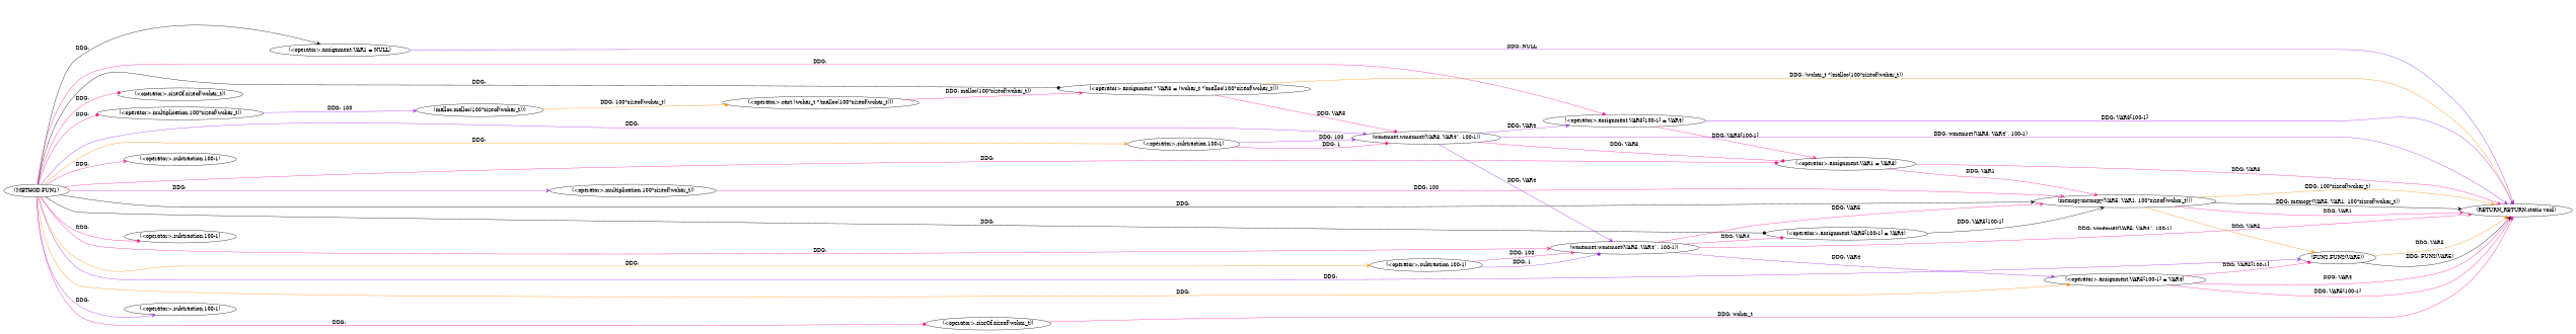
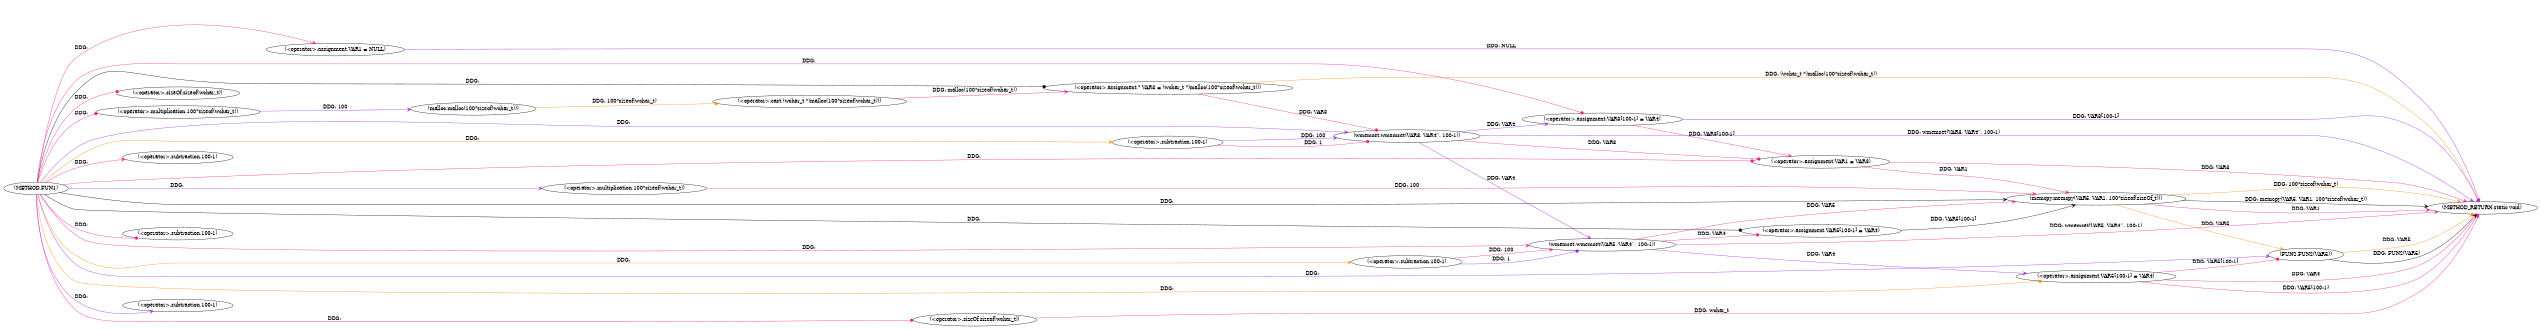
  digraph {
    rankdir=LR
    edge [arrowhead=vee color=deeppink]
    n1 [label="(METHOD,FUN1)"]
    n2 [label="(<operator>.assignment,VAR1 = NULL)"]
    n3 [label="(<operator>.assignment,* VAR3 = (wchar_t *)malloc(100*sizeof(wchar_t)))"]
    n4 [label="(<operator>.multiplication,100*sizeof(wchar_t))"]
    n5 [label="(<operator>.sizeOf,sizeof(wchar_t))"]
    n6 [label="(wmemset,wmemset(VAR8, VAR4'', 100-1))"]
    n7 [label="(<operator>.subtraction,100-1)"]
    n8 [label="(<operator>.assignment,VAR3[100-1] = VAR4)"]
    n9 [label="(<operator>.subtraction,100-1)"]
    n10 [label="(<operator>.assignment,VAR1 = VAR3)"]
    n11 [label="(wmemset,wmemset(VAR5, VAR4'', 100-1))"]
    n12 [label="(<operator>.subtraction,100-1)"]
    n13 [label="(<operator>.assignment,VAR5[100-1] = VAR4)"]
    n14 [label="(<operator>.subtraction,100-1)"]
-   n15 [label="(memcpy,memcpy(VAR5, VAR1, 100*sizeof(wchar_t)))"]
+   n15 [label="(memcpy,memcpy(VAR5, VAR1, 100*sizeof(sizeOf_t)))"]
    n16 [label="(<operator>.multiplication,100*sizeof(wchar_t))"]
    n17 [label="(<operator>.sizeOf,sizeof(wchar_t))"]
    n18 [label="(<operator>.assignment,VAR5[100-1] = VAR4)"]
    n19 [label="(<operator>.subtraction,100-1)"]
    n20 [label="(FUN2,FUN2(VAR5))"]
-   n21 [label="(RETURN_RETURN,static void)"]
+   n21 [label="(METHOD_RETURN,static void)"]
    n22 [label="(malloc,malloc(100*sizeof(wchar_t)))"]
    n23 [label="(<operator>.cast,(wchar_t *)malloc(100*sizeof(wchar_t)))"]
-   n1 -> n2 [color=black label="DDG: "]
+   n1 -> n2 [label="DDG: "]
    n1 -> n3 [arrowhead=dot color=black label="DDG: "]
    n1 -> n4 [arrowhead=dot label="DDG: "]
    n1 -> n5 [arrowhead=dot label="DDG: "]
    n1 -> n6 [color=purple label="DDG: "]
    n1 -> n7 [color=darkorange label="DDG: "]
    n1 -> n8 [arrowhead=dot label="DDG: "]
    n1 -> n9 [label="DDG: "]
    n1 -> n10 [arrowhead=dot label="DDG: "]
    n1 -> n11 [label="DDG: "]
    n1 -> n12 [color=darkorange label="DDG: "]
    n1 -> n13 [arrowhead=dot color=black label="DDG: "]
    n1 -> n14 [arrowhead=dot label="DDG: "]
    n1 -> n15 [color=black label="DDG: "]
    n1 -> n16 [color=purple label="DDG: "]
    n1 -> n17 [arrowhead=dot label="DDG: "]
    n1 -> n18 [arrowhead=dot color=darkorange label="DDG: "]
    n1 -> n19 [color=purple label="DDG: "]
    n1 -> n20 [color=purple label="DDG: "]
    n2 -> n21 [color=purple label="DDG: NULL"]
    n3 -> n6 [arrowhead=dot label="DDG: VAR3"]
    n3 -> n21 [arrowhead=dot color=darkorange label="DDG: (wchar_t *)malloc(100*sizeof(wchar_t))"]
    n4 -> n22 [color=purple label="DDG: 100"]
    n6 -> n8 [color=purple label="DDG: VAR4"]
    n6 -> n10 [arrowhead=dot label="DDG: VAR3"]
    n6 -> n11 [color=purple label="DDG: VAR4"]
    n6 -> n21 [color=purple label="DDG: wmemset(VAR3, VAR4'', 100-1)"]
    n7 -> n6 [color=purple label="DDG: 100"]
    n7 -> n6 [arrowhead=dot label="DDG: 1"]
    n8 -> n10 [label="DDG: VAR3[100-1]"]
    n8 -> n21 [arrowhead=dot color=purple label="DDG: VAR3[100-1]"]
    n10 -> n15 [label="DDG: VAR1"]
    n10 -> n21 [label="DDG: VAR3"]
    n11 -> n13 [arrowhead=dot label="DDG: VAR4"]
    n11 -> n15 [label="DDG: VAR5"]
    n11 -> n18 [color=purple label="DDG: VAR4"]
    n11 -> n21 [label="DDG: wmemset(VAR5, VAR4'', 100-1)"]
    n12 -> n11 [label="DDG: 100"]
    n12 -> n11 [arrowhead=dot color=purple label="DDG: 1"]
    n13 -> n15 [color=black label="DDG: VAR5[100-1]"]
    n15 -> n20 [color=darkorange label="DDG: VAR5"]
    n15 -> n21 [label="DDG: VAR1"]
    n15 -> n21 [color=darkorange label="DDG: 100*sizeof(wchar_t)"]
    n15 -> n21 [color=black label="DDG: memcpy(VAR5, VAR1, 100*sizeof(wchar_t))"]
    n16 -> n15 [label="DDG: 100"]
    n17 -> n21 [label="DDG: wchar_t"]
    n18 -> n20 [arrowhead=dot label="DDG: VAR5[100-1]"]
    n18 -> n21 [arrowhead=dot label="DDG: VAR4"]
    n18 -> n21 [label="DDG: VAR5[100-1]"]
    n20 -> n21 [arrowhead=dot color=darkorange label="DDG: VAR5"]
    n20 -> n21 [color=black label="DDG: FUN2(VAR5)"]
    n22 -> n23 [arrowhead=dot color=darkorange label="DDG: 100*sizeof(wchar_t)"]
    n23 -> n3 [label="DDG: malloc(100*sizeof(wchar_t))"]
  }
